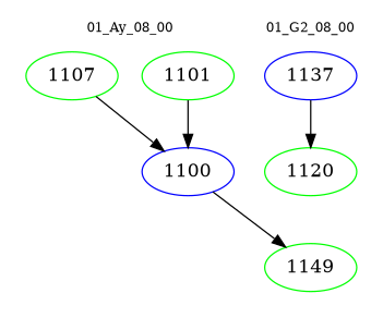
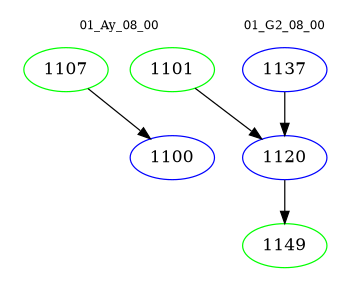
  digraph {
    node [color=green]
    edge [color=black]
    n1 [label=1101]
    n2 [color=blue label=1100]
    n3 [label=1107]
    n4 [color=blue label=1137]
-   n5 [label=1120]
+   n5 [color=blue label=1120]
    n6 [label=1149]
    subgraph cluster_1 {
      color=white
      fontsize=10
      label="01_Ay_08_00"
      n1
      n2
      n3
    }
    subgraph cluster_2 {
      color=white
      fontsize=10
      label="01_G2_08_00"
      n4
      n5
      n6
    }
-   n1 -> n2
+   n1 -> n5
    n3 -> n2
    n4 -> n5
-   n2 -> n6
+   n5 -> n6
  }
